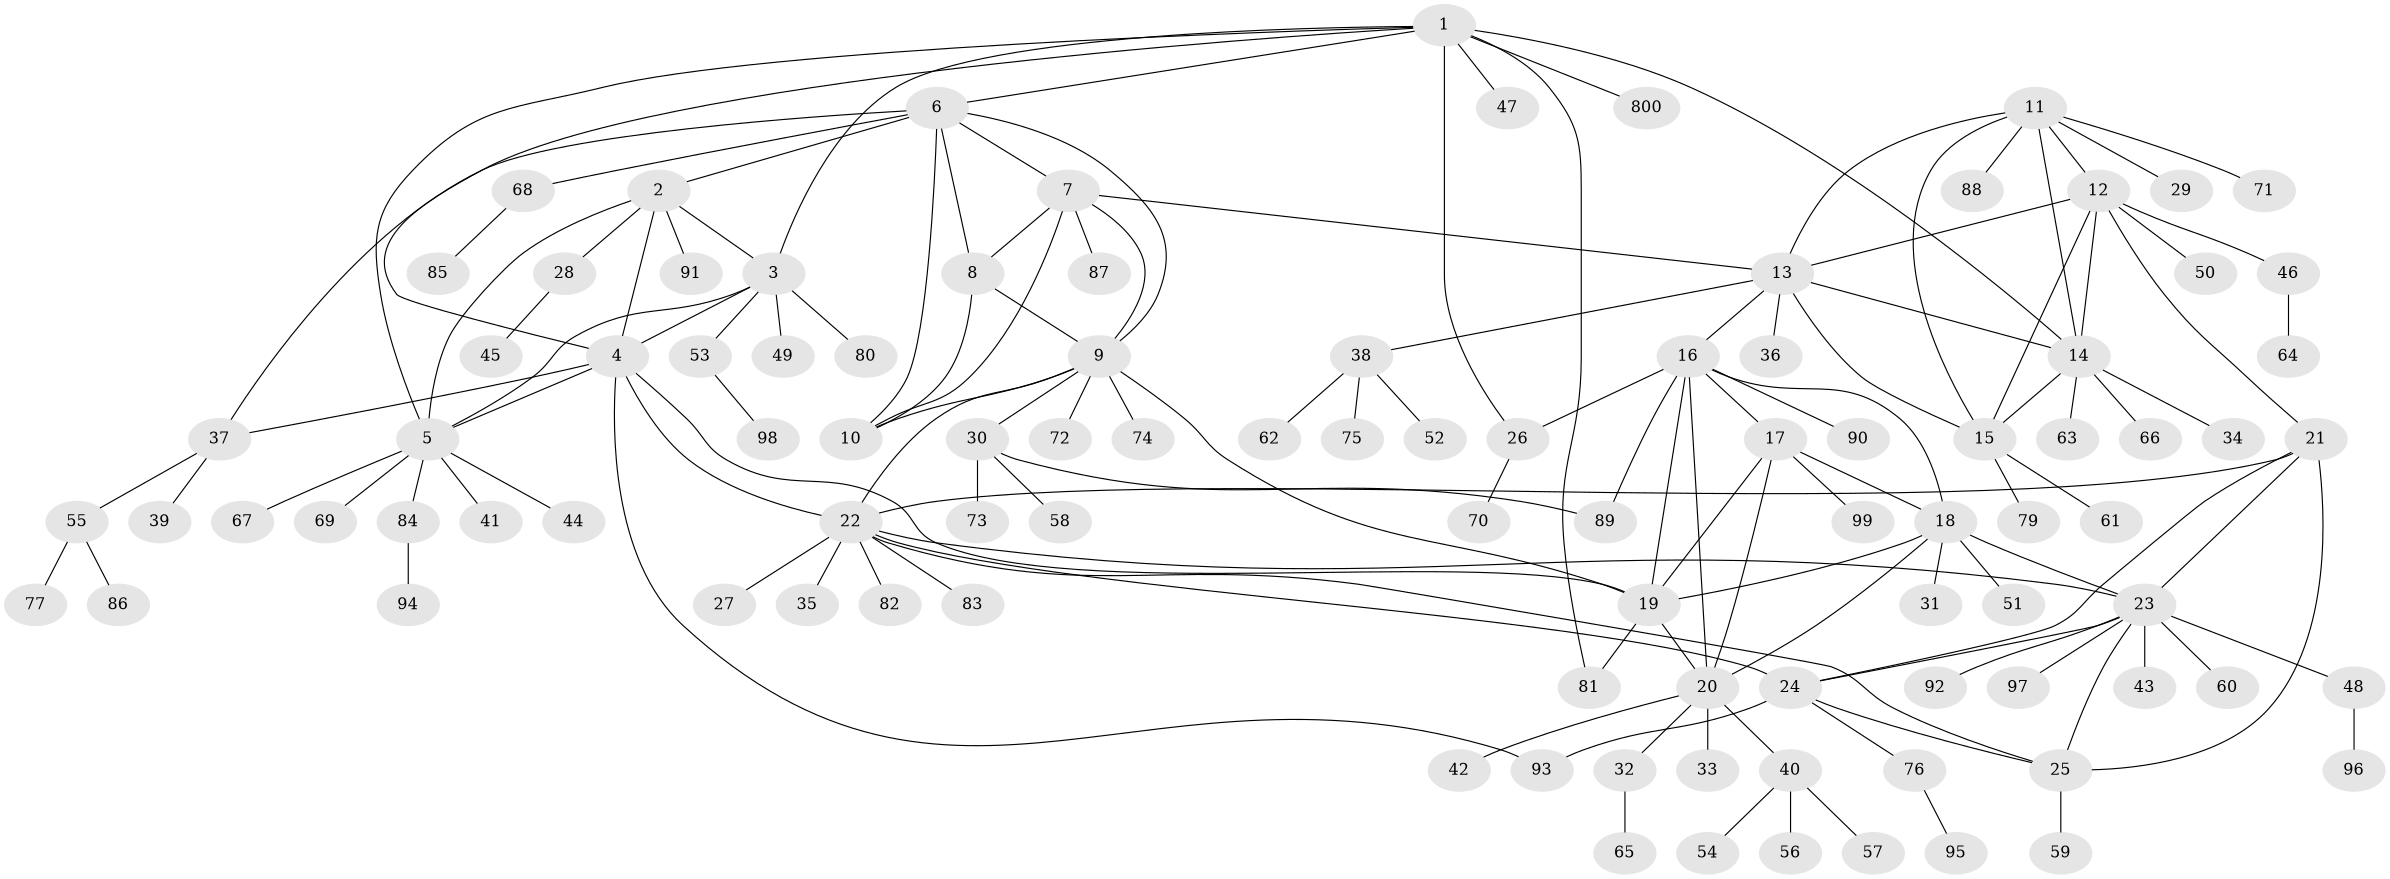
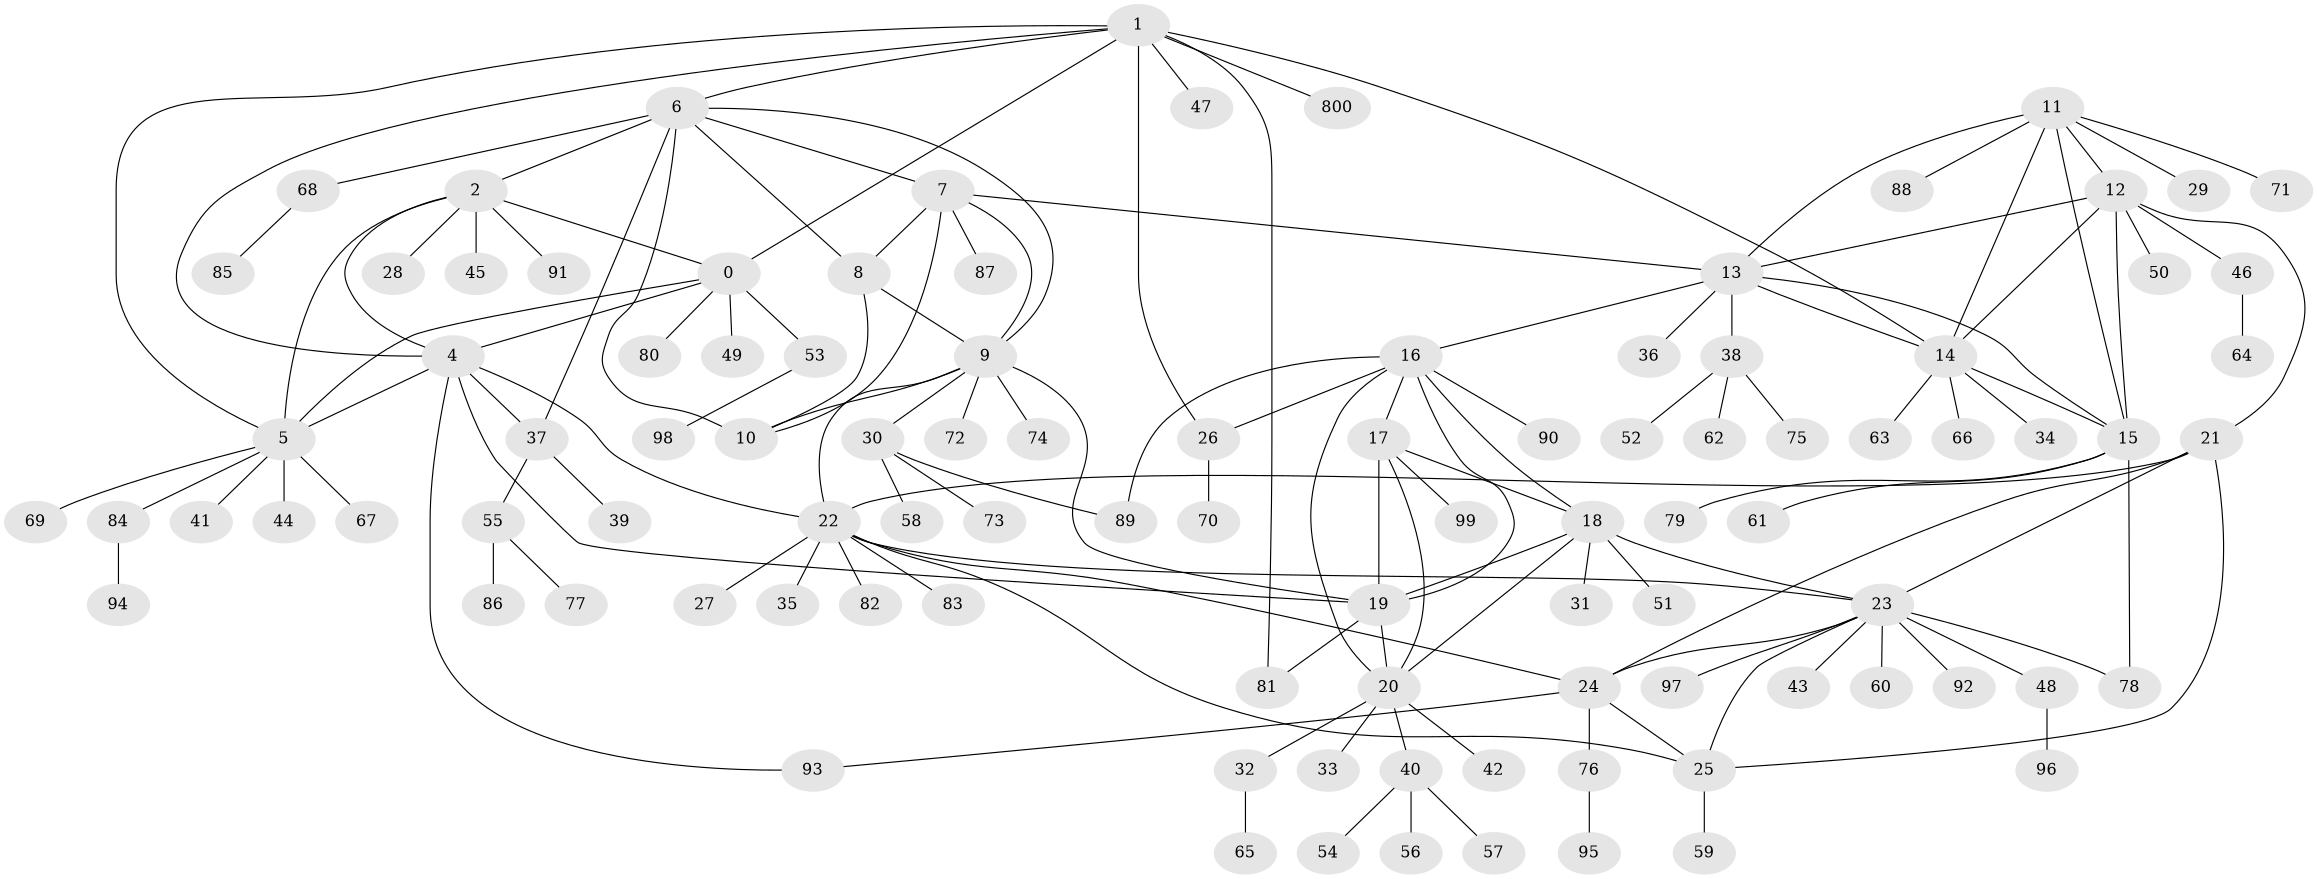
  graph {
    node [color=gray90 style=filled]
    1
-   3
+   3 [label=0]
    4
    5
    6
    14
    26
    47
    81
    n10 [label=800]
    2
    28
    45
    91
    49
    53
    80
    19
    22
    37
    93
    41
    44
    67
    69
    84
    7
    8
    9
    10
    68
    15
    34
    63
    66
    70
    98
    20
    23
    24
    25
    27
    35
    82
    83
    39
    55
    94
    13
    87
    30
    72
    74
    85
    16
    36
    38
    89
    58
    73
    11
    12
    29
    71
    88
    21
    46
    50
    61
+   78
    79
    64
    17
    18
    90
    52
    62
    75
    99
    31
    51
    32
    33
    40
    42
    43
    48
    60
    92
    97
    65
    54
    56
    57
    76
    59
    96
    95
    77
    86
    1 -- 3
    1 -- 4
    1 -- 5
    1 -- 6
    1 -- 14
    1 -- 26
    1 -- 47
    1 -- 81
    1 -- n10
    3 -- 4
    3 -- 5
    3 -- 49
    3 -- 53
    3 -- 80
    4 -- 5
    4 -- 19
    4 -- 22
    4 -- 37
    4 -- 93
    5 -- 41
    5 -- 44
    5 -- 67
    5 -- 69
    5 -- 84
    6 -- 2
    6 -- 37
    6 -- 7
    6 -- 8
    6 -- 9
    6 -- 10
    6 -- 68
    14 -- 15
    14 -- 34
    14 -- 63
    14 -- 66
    26 -- 70
    2 -- 3
    2 -- 4
    2 -- 5
    2 -- 28
-   28 -- 45
+   2 -- 45
    2 -- 91
    53 -- 98
    19 -- 81
    19 -- 20
    22 -- 23
    22 -- 24
    22 -- 25
    22 -- 27
    22 -- 35
    22 -- 82
    22 -- 83
    37 -- 39
    37 -- 55
    84 -- 94
    7 -- 8
    7 -- 9
    7 -- 10
    7 -- 13
    7 -- 87
    8 -- 9
    8 -- 10
    9 -- 19
    9 -- 22
    9 -- 10
    9 -- 30
    9 -- 72
    9 -- 74
    68 -- 85
    15 -- 61
+   15 -- 78
    15 -- 79
    20 -- 32
    20 -- 33
    20 -- 40
    20 -- 42
    23 -- 24
    23 -- 25
+   23 -- 78
    23 -- 43
    23 -- 48
    23 -- 60
    23 -- 92
    23 -- 97
    24 -- 93
    24 -- 25
    24 -- 76
    25 -- 59
    55 -- 77
    55 -- 86
    13 -- 14
    13 -- 15
    13 -- 16
    13 -- 36
    13 -- 38
    30 -- 89
    30 -- 58
    30 -- 73
    16 -- 26
    16 -- 19
    16 -- 20
    16 -- 89
    16 -- 17
    16 -- 18
    16 -- 90
    38 -- 52
    38 -- 62
    38 -- 75
    11 -- 14
    11 -- 15
    11 -- 13
    11 -- 12
    11 -- 29
    11 -- 71
    11 -- 88
    12 -- 14
    12 -- 15
    12 -- 13
    12 -- 21
    12 -- 46
    12 -- 50
    21 -- 22
    21 -- 23
    21 -- 24
    21 -- 25
    46 -- 64
    17 -- 19
    17 -- 20
    17 -- 18
    17 -- 99
    18 -- 19
    18 -- 20
    18 -- 23
    18 -- 31
    18 -- 51
    32 -- 65
    40 -- 54
    40 -- 56
    40 -- 57
    48 -- 96
    76 -- 95
  }
